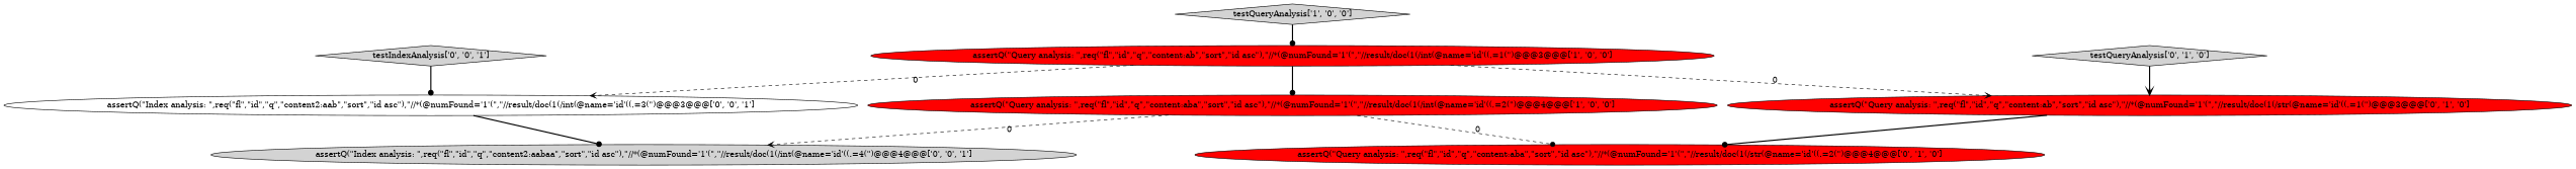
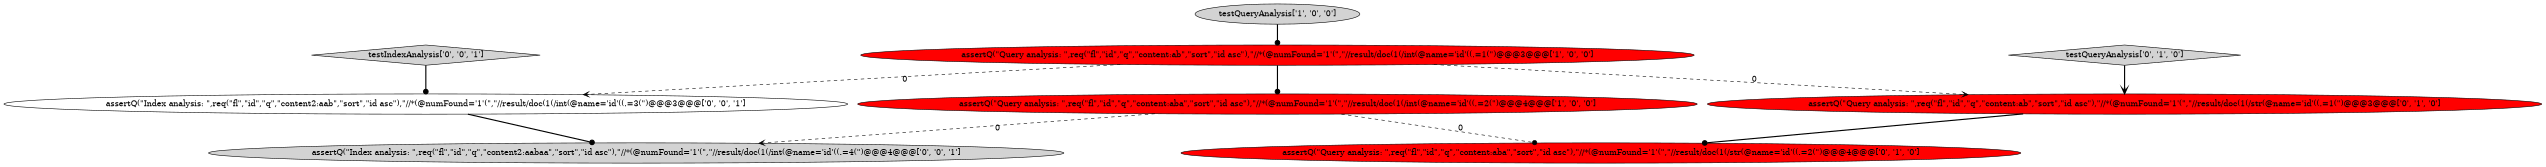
  digraph {
    node [fillcolor=lightgray shape=ellipse style=filled]
    edge [style=bold arrowhead=dot]
    n1 [label="assertQ(\"Index analysis: \",req(\"fl\",\"id\",\"q\",\"content2:aabaa\",\"sort\",\"id asc\"),\"//*(@numFound='1'(\",\"//result/doc(1(/int(@name='id'((.=4(\")@@@4@@@['0', '0', '1']"]
    n2 [label="testIndexAnalysis['0', '0', '1']" shape=diamond]
    n3 [fillcolor=white label="assertQ(\"Index analysis: \",req(\"fl\",\"id\",\"q\",\"content2:aab\",\"sort\",\"id asc\"),\"//*(@numFound='1'(\",\"//result/doc(1(/int(@name='id'((.=3(\")@@@3@@@['0', '0', '1']"]
    n4 [fillcolor=red label="assertQ(\"Query analysis: \",req(\"fl\",\"id\",\"q\",\"content:aba\",\"sort\",\"id asc\"),\"//*(@numFound='1'(\",\"//result/doc(1(/int(@name='id'((.=2(\")@@@4@@@['1', '0', '0']"]
    n5 [fillcolor=red label="assertQ(\"Query analysis: \",req(\"fl\",\"id\",\"q\",\"content:aba\",\"sort\",\"id asc\"),\"//*(@numFound='1'(\",\"//result/doc(1(/str(@name='id'((.=2(\")@@@4@@@['0', '1', '0']"]
    n6 [fillcolor=red label="assertQ(\"Query analysis: \",req(\"fl\",\"id\",\"q\",\"content:ab\",\"sort\",\"id asc\"),\"//*(@numFound='1'(\",\"//result/doc(1(/str(@name='id'((.=1(\")@@@3@@@['0', '1', '0']"]
    n7 [fillcolor=red label="assertQ(\"Query analysis: \",req(\"fl\",\"id\",\"q\",\"content:ab\",\"sort\",\"id asc\"),\"//*(@numFound='1'(\",\"//result/doc(1(/int(@name='id'((.=1(\")@@@3@@@['1', '0', '0']"]
    n8 [label="testQueryAnalysis['0', '1', '0']" shape=diamond]
-   n9 [label="testQueryAnalysis['1', '0', '0']" shape=diamond]
+   n9 [label="testQueryAnalysis['1', '0', '0']"]
    n2 -> n3
    n3 -> n1
    n4 -> n1 [label=0 style=dashed arrowhead=vee]
    n4 -> n5 [label=0 style=dashed]
    n6 -> n5
    n7 -> n3 [label=0 style=dashed arrowhead=vee]
    n7 -> n4
    n7 -> n6 [label=0 style=dashed arrowhead=vee]
    n8 -> n6 [arrowhead=vee]
    n9 -> n7
  }
